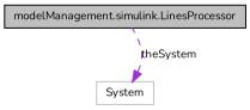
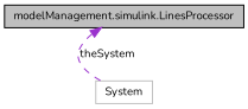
  digraph {
    fontname=Nunito
    node [fontname=Nunito fontsize=10 shape=record style=filled]
    n1 [color=black fillcolor=grey75 fontcolor=black height=0.2 label="modelManagement.simulink.LinesProcessor" width=0.4]
    n2 [color=grey75 fillcolor=white height=0.2 label=System width=0.4]
-   n2 -> n1 [color=darkorchid3 dir=back fontname=Nunito fontsize=10 label=theSystem labelfontname=FreeSans labelfontsize=10 style=dashed]
+   n1 -> n2 [color=darkorchid3 dir=back fontname=Nunito fontsize=10 label=theSystem labelfontname=FreeSans labelfontsize=10 style=dashed]
  }
